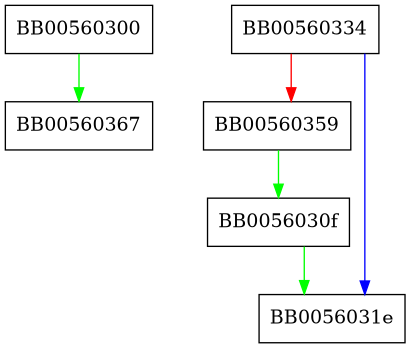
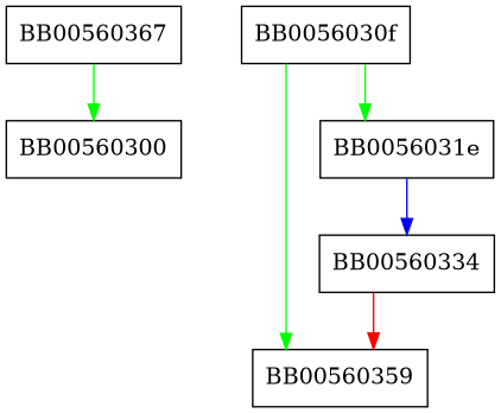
  digraph {
    splines=ortho
    node [shape=box]
    edge [color=green]
    BB00560300
    BB00560367
    BB0056030f
    BB00560359
    BB0056031e
    BB00560334
-   BB00560300 -> BB00560367
-   BB00560359 -> BB0056030f
+   BB00560367 -> BB00560300
+   BB0056030f -> BB00560359
    BB0056030f -> BB0056031e
-   BB00560334 -> BB0056031e [color=blue]
+   BB0056031e -> BB00560334 [color=blue]
    BB00560334 -> BB00560359 [color=red]
  }
